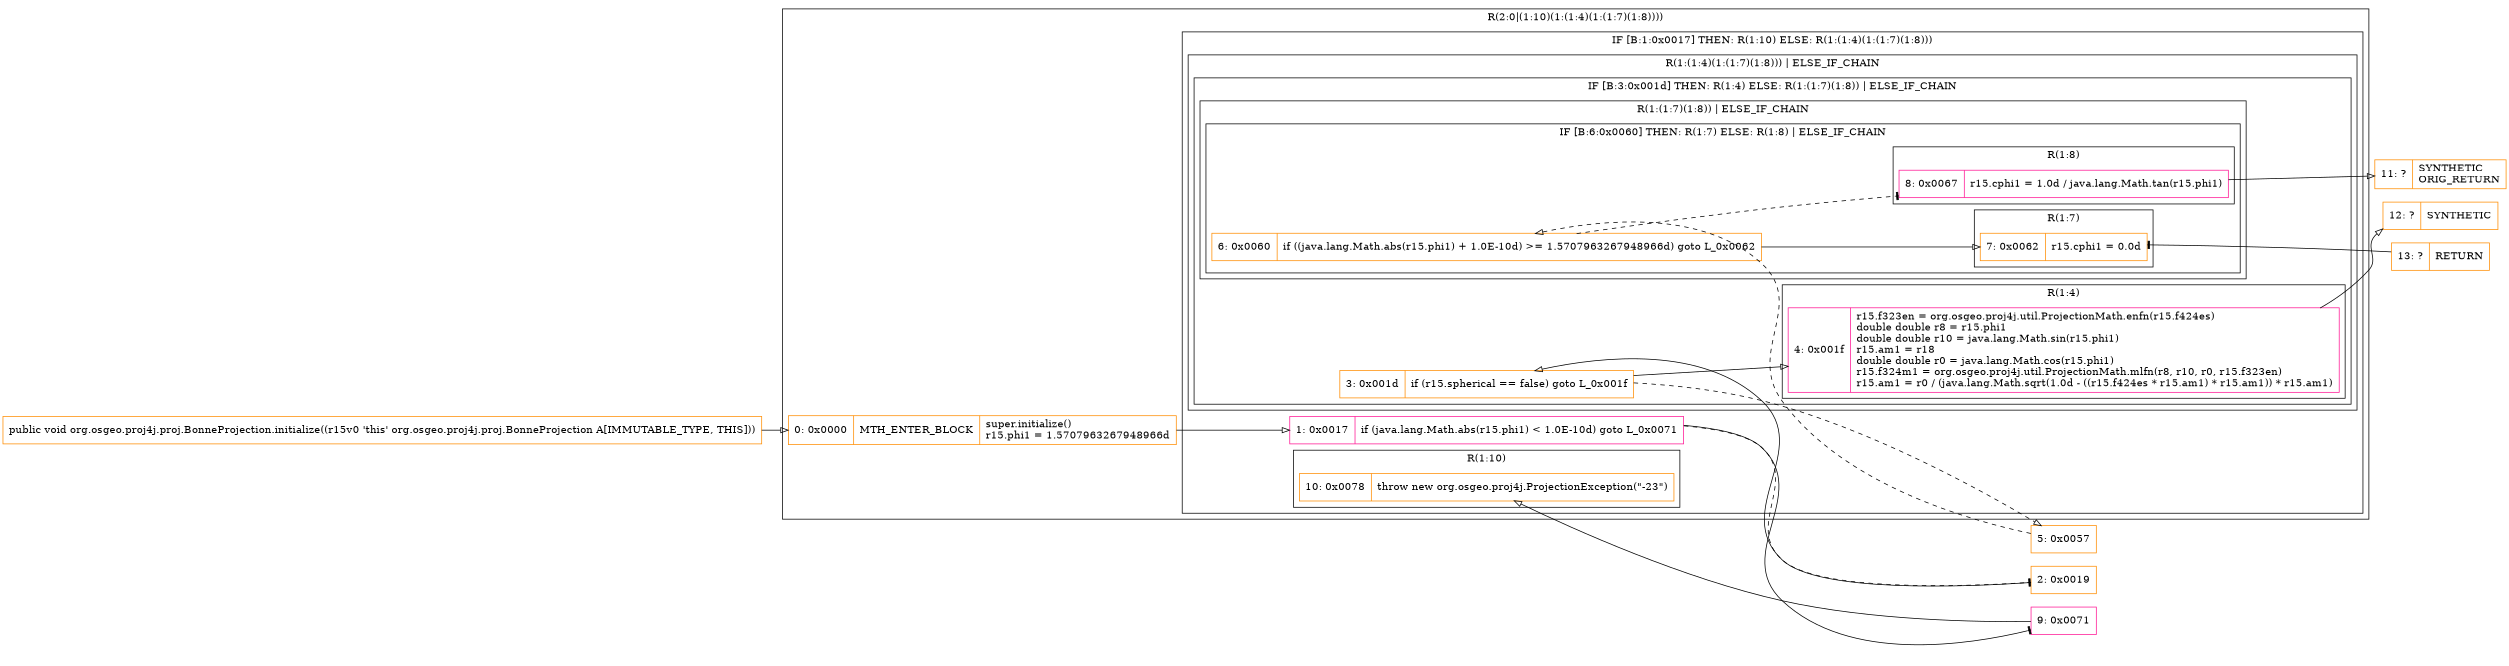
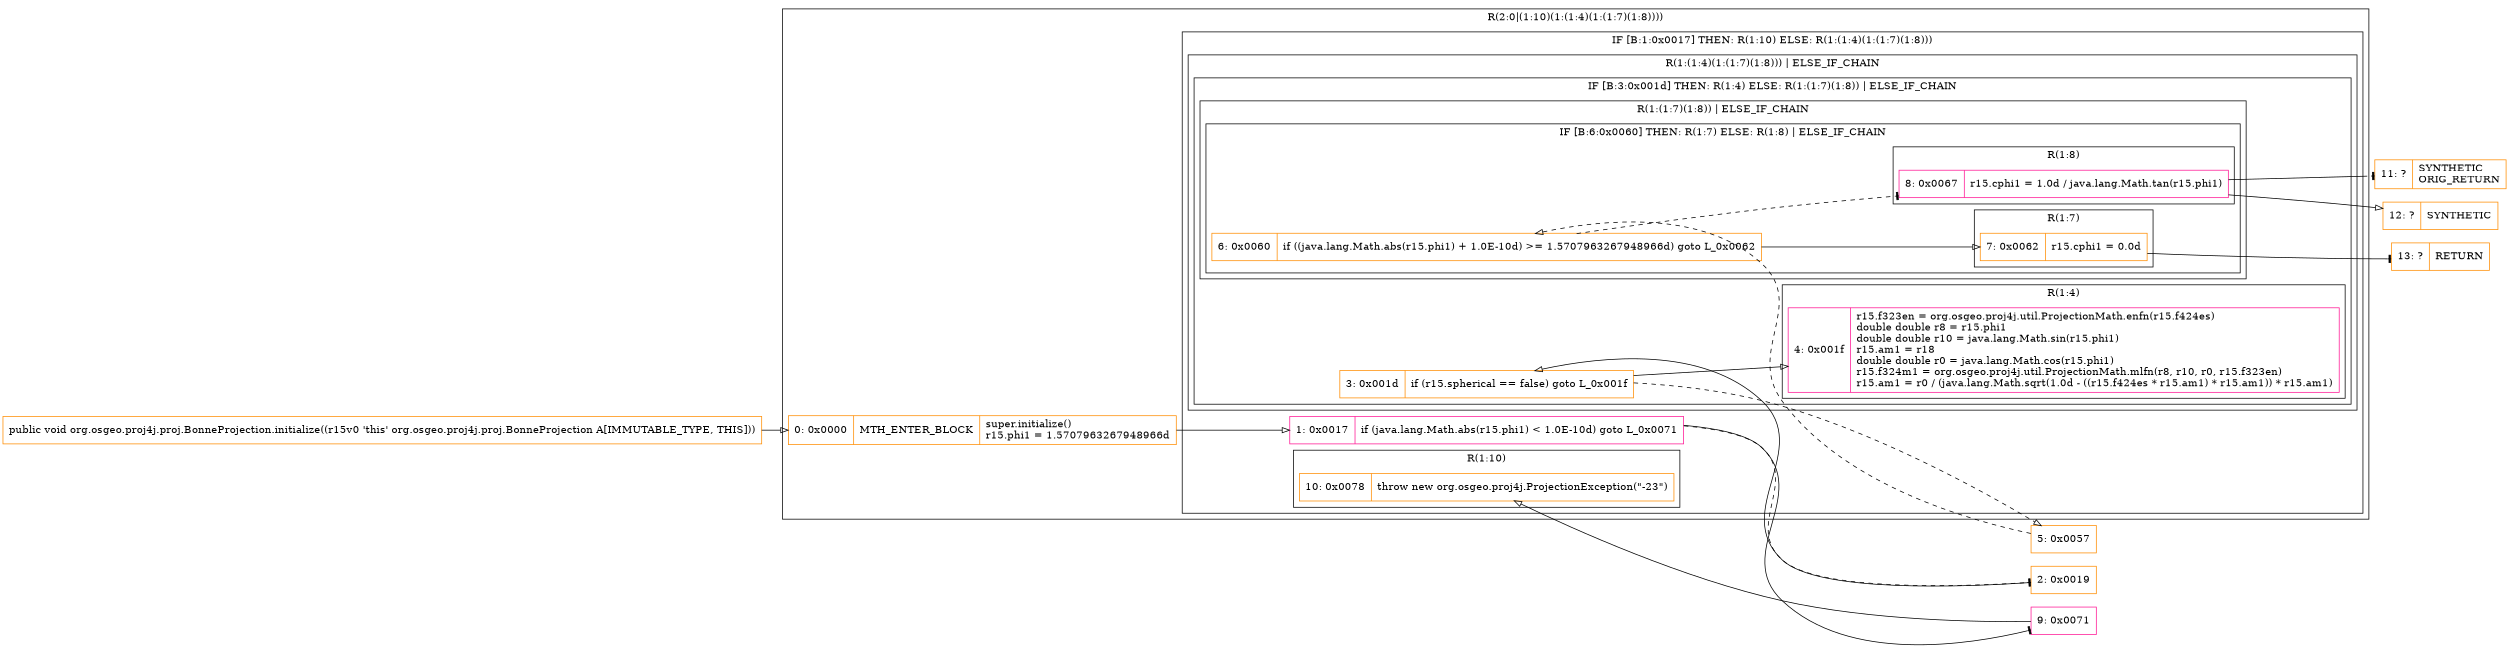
  digraph {
    rankdir=LR
    node [color=darkorange shape=record]
    edge [arrowhead=onormal]
    n1 [label="{10\:\ 0x0078|throw new org.osgeo.proj4j.ProjectionException(\"\-23\")\l}"]
    n2 [color=deeppink label="{4\:\ 0x001f|r15.f323en = org.osgeo.proj4j.util.ProjectionMath.enfn(r15.f424es)\ldouble double r8 = r15.phi1\ldouble double r10 = java.lang.Math.sin(r15.phi1)\lr15.am1 = r18\ldouble double r0 = java.lang.Math.cos(r15.phi1)\lr15.f324m1 = org.osgeo.proj4j.util.ProjectionMath.mlfn(r8, r10, r0, r15.f323en)\lr15.am1 = r0 \/ (java.lang.Math.sqrt(1.0d \- ((r15.f424es * r15.am1) * r15.am1)) * r15.am1)\l}"]
    n3 [label="{7\:\ 0x0062|r15.cphi1 = 0.0d\l}"]
    n4 [color=deeppink label="{8\:\ 0x0067|r15.cphi1 = 1.0d \/ java.lang.Math.tan(r15.phi1)\l}"]
    n5 [label="{6\:\ 0x0060|if ((java.lang.Math.abs(r15.phi1) + 1.0E\-10d) \>= 1.5707963267948966d) goto L_0x0062\l}"]
    n6 [label="{3\:\ 0x001d|if (r15.spherical == false) goto L_0x001f\l}"]
    n7 [color=deeppink label="{1\:\ 0x0017|if (java.lang.Math.abs(r15.phi1) \< 1.0E\-10d) goto L_0x0071\l}"]
    n8 [label="{0\:\ 0x0000|MTH_ENTER_BLOCK\l|super.initialize()\lr15.phi1 = 1.5707963267948966d\l}"]
    n9 [label="{12\:\ ?|SYNTHETIC\l}"]
    n10 [label="{13\:\ ?|RETURN\l}"]
    n11 [label="{11\:\ ?|SYNTHETIC\lORIG_RETURN\l}"]
    n12 [label="{5\:\ 0x0057}"]
    n13 [label="{2\:\ 0x0019}"]
    n14 [color=deeppink label="{9\:\ 0x0071}"]
    n15 [label="{public void org.osgeo.proj4j.proj.BonneProjection.initialize((r15v0 'this' org.osgeo.proj4j.proj.BonneProjection A[IMMUTABLE_TYPE, THIS])) }"]
    subgraph cluster_1 {
      label="R(2:0|(1:10)(1:(1:4)(1:(1:7)(1:8))))"
      n8
      subgraph cluster_2 {
        label="IF [B:1:0x0017] THEN: R(1:10) ELSE: R(1:(1:4)(1:(1:7)(1:8)))"
        n7
        subgraph cluster_3 {
          label="R(1:10)"
          n1
        }
        subgraph cluster_4 {
          label="R(1:(1:4)(1:(1:7)(1:8))) | ELSE_IF_CHAIN\l"
          subgraph cluster_5 {
            label="IF [B:3:0x001d] THEN: R(1:4) ELSE: R(1:(1:7)(1:8)) | ELSE_IF_CHAIN\l"
            n6
            subgraph cluster_6 {
              label="R(1:4)"
              n2
            }
            subgraph cluster_7 {
              label="R(1:(1:7)(1:8)) | ELSE_IF_CHAIN\l"
              subgraph cluster_8 {
                label="IF [B:6:0x0060] THEN: R(1:7) ELSE: R(1:8) | ELSE_IF_CHAIN\l"
                n5
                subgraph cluster_9 {
                  label="R(1:7)"
                  n3
                }
                subgraph cluster_10 {
                  label="R(1:8)"
                  n4
                }
              }
            }
          }
        }
      }
    }
-   n2 -> n9
-   n10 -> n3 [arrowhead=tee]
-   n4 -> n11
+   n4 -> n9
+   n3 -> n10 [arrowhead=tee]
+   n4 -> n11 [arrowhead=tee]
    n5 -> n3
    n5 -> n4 [arrowhead=tee style=dashed]
    n6 -> n2
    n6 -> n12 [style=dashed]
    n7 -> n13 [arrowhead=tee style=dashed]
    n7 -> n14 [arrowhead=tee]
    n8 -> n7
    n12 -> n5 [style=dashed]
    n13 -> n6
    n14 -> n1
    n15 -> n8
  }
